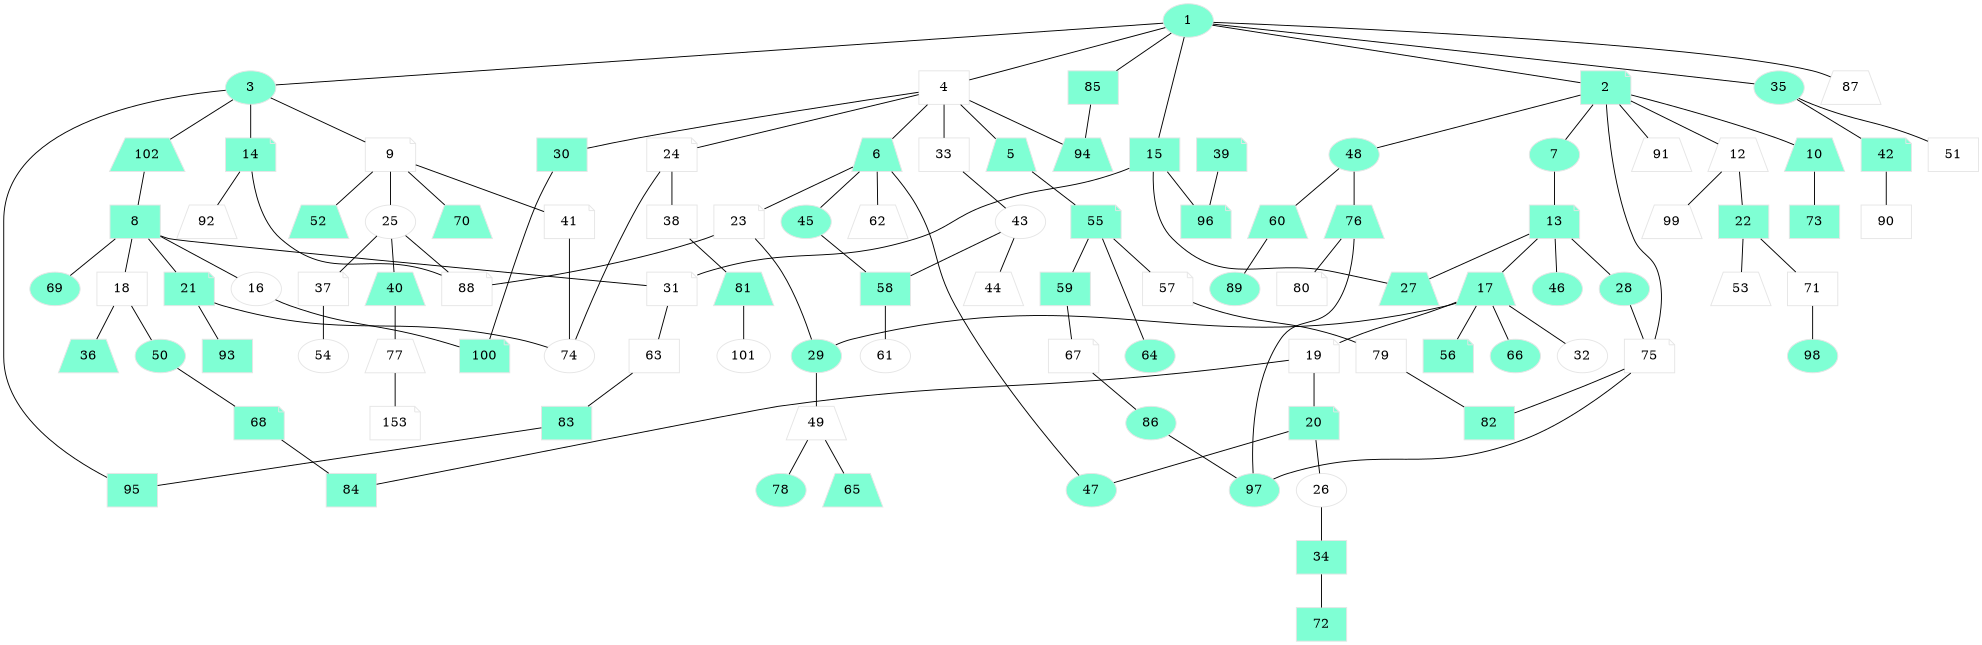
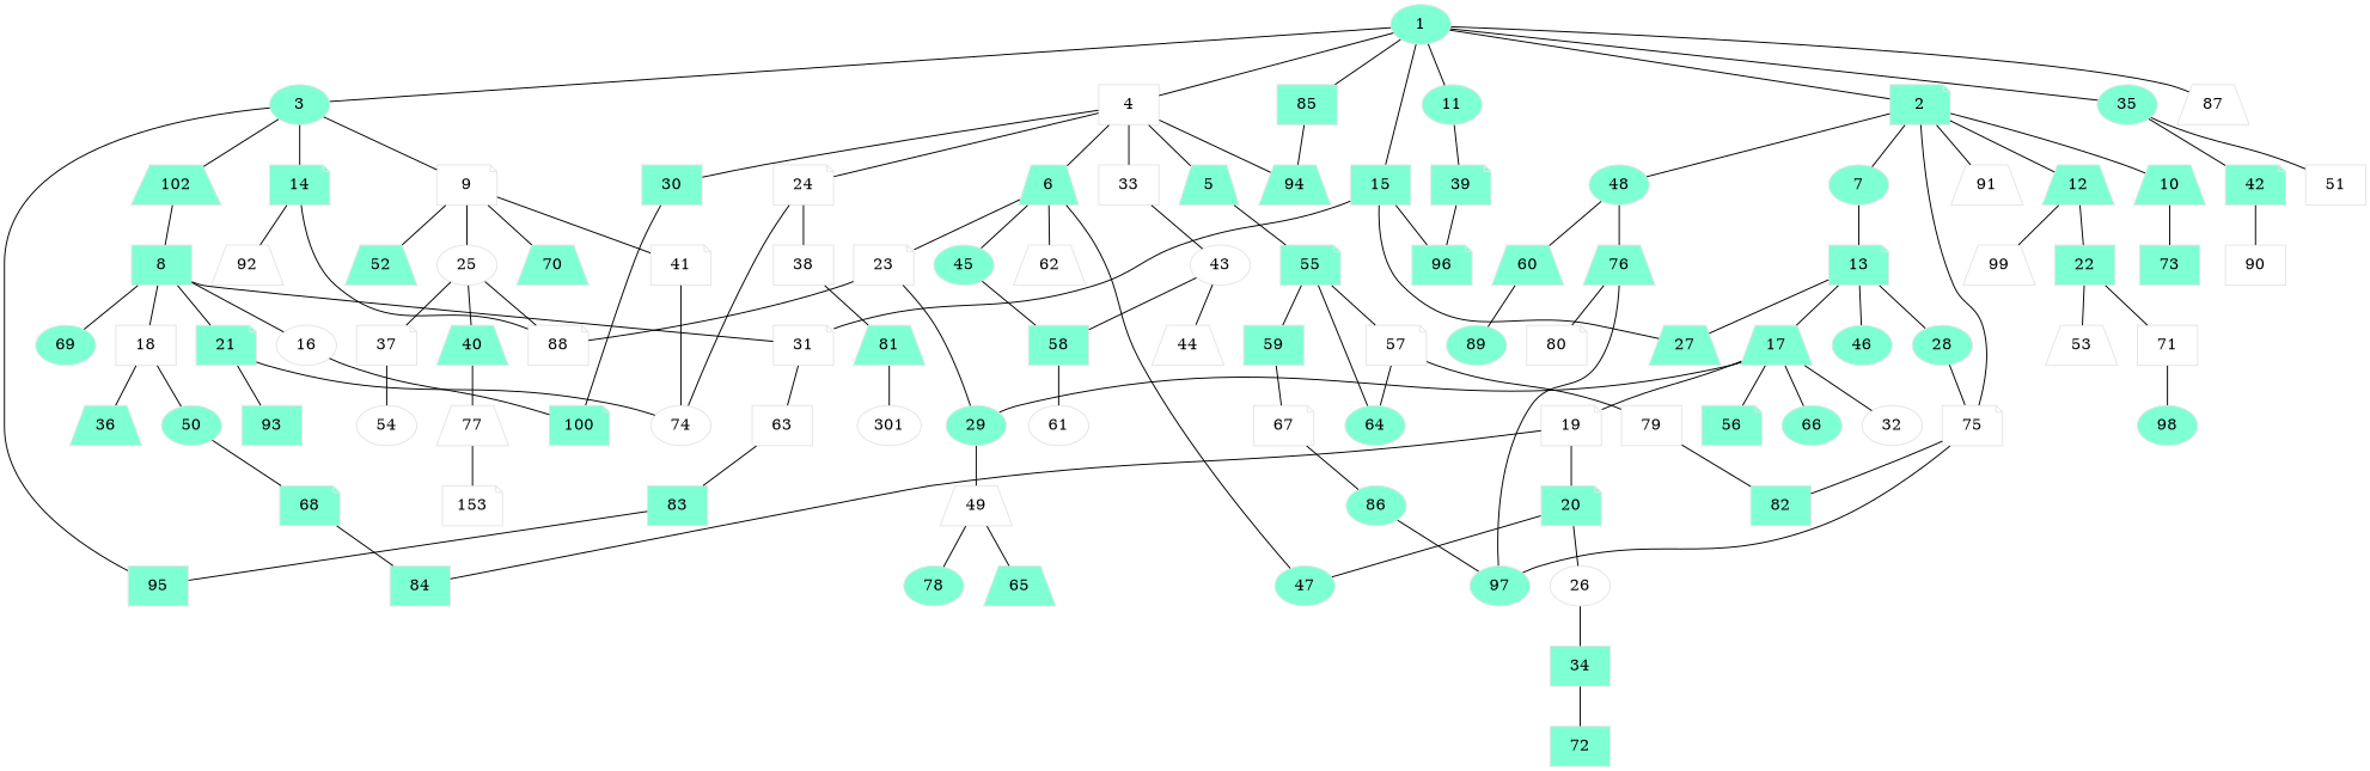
  graph {
    node [color=gray90 fillcolor=aquamarine shape=ellipse style=filled]
    2 [shape=note]
    1
    3
    4 [fillcolor=white shape=box]
+   11
    15 [shape=box]
    35
    85 [shape=box]
    87 [fillcolor=white shape=trapezium]
    7
    10 [shape=trapezium]
-   12 [fillcolor=white shape=trapezium]
+   12 [shape=trapezium]
    48
    75 [fillcolor=white shape=note]
    91 [fillcolor=white shape=trapezium]
    9 [fillcolor=white shape=note]
    14 [shape=note]
    95 [shape=box]
    102 [shape=trapezium]
    5 [shape=trapezium]
    6 [shape=trapezium]
    24 [fillcolor=white shape=note]
    30 [shape=box]
    33 [fillcolor=white shape=box]
    94 [shape=trapezium]
    39 [shape=note]
    31 [fillcolor=white shape=note]
    27 [shape=trapezium]
    96 [shape=note]
    42 [shape=note]
    51 [fillcolor=white shape=box]
    13 [shape=note]
    73 [shape=box]
    22 [shape=box]
    99 [fillcolor=white shape=trapezium]
    60 [shape=trapezium]
    76 [shape=trapezium]
    82 [shape=box]
    97
    8 [shape=box]
    16 [fillcolor=white]
    18 [fillcolor=white shape=box]
    21 [shape=note]
    69
    25 [fillcolor=white]
    41 [fillcolor=white shape=note]
    52 [shape=trapezium]
    70 [shape=trapezium]
    88 [fillcolor=white shape=note]
    92 [fillcolor=white shape=trapezium]
    55 [shape=note]
    23 [fillcolor=white shape=note]
    45
    47
    62 [fillcolor=white shape=trapezium]
    74 [fillcolor=white]
    38 [fillcolor=white shape=box]
    100 [shape=note]
    43 [fillcolor=white]
    57 [fillcolor=white shape=note]
    59 [shape=box]
    64
    29
    58 [shape=box]
    17 [shape=trapezium]
    28
    46
    36 [shape=trapezium]
    50
    93 [shape=box]
    63 [fillcolor=white shape=box]
    37 [fillcolor=white shape=note]
    40 [shape=trapezium]
    53 [fillcolor=white shape=trapezium]
    71 [fillcolor=white shape=box]
    19 [fillcolor=white shape=note]
    32 [fillcolor=white]
    56 [shape=note]
    66
    20 [shape=note]
    84 [shape=box]
    49 [fillcolor=white shape=trapezium]
    68 [shape=note]
    26 [fillcolor=white]
    34 [shape=box]
    98
    81 [shape=trapezium]
    54 [fillcolor=white]
    77 [fillcolor=white shape=trapezium]
    72 [shape=box]
    65 [shape=trapezium]
    78
    83 [shape=box]
    44 [fillcolor=white shape=trapezium]
    90 [fillcolor=white shape=box]
-   101 [fillcolor=white]
+   101 [fillcolor=white label=301]
    n97 [fillcolor=white label=153 shape=note]
    61 [fillcolor=white]
    89
    80 [fillcolor=white shape=note]
    79 [fillcolor=white shape=box]
    67 [fillcolor=white shape=note]
    86
    2 -- 7
    2 -- 10
    2 -- 12
    2 -- 48
    2 -- 75
    2 -- 91
    1 -- 2
    1 -- 3
    1 -- 4
+   1 -- 11
    1 -- 15
    1 -- 35
    1 -- 85
    1 -- 87
    3 -- 9
    3 -- 14
    3 -- 95
    3 -- 102
    4 -- 5
    4 -- 6
    4 -- 24
    4 -- 30
    4 -- 33
    4 -- 94
+   11 -- 39
    15 -- 31
    15 -- 27
    15 -- 96
    35 -- 42
    35 -- 51
    85 -- 94
    7 -- 13
    10 -- 73
    12 -- 22
    12 -- 99
    48 -- 60
    48 -- 76
    75 -- 82
    75 -- 97
    9 -- 25
    9 -- 41
    9 -- 52
    9 -- 70
    14 -- 88
    14 -- 92
    102 -- 8
    5 -- 55
    6 -- 23
    6 -- 45
    6 -- 47
    6 -- 62
    24 -- 74
    24 -- 38
    30 -- 100
    33 -- 43
    39 -- 96
    31 -- 63
    42 -- 90
    13 -- 27
    13 -- 17
    13 -- 28
    13 -- 46
    22 -- 53
    22 -- 71
    60 -- 89
    76 -- 97
    76 -- 80
    8 -- 31
    8 -- 16
    8 -- 18
    8 -- 21
    8 -- 69
    16 -- 100
    18 -- 36
    18 -- 50
    21 -- 74
    21 -- 93
    25 -- 88
    25 -- 37
    25 -- 40
    41 -- 74
    55 -- 57
    55 -- 59
    55 -- 64
    23 -- 88
    23 -- 29
    45 -- 58
    38 -- 81
    43 -- 58
    43 -- 44
+   57 -- 64
    57 -- 79
    59 -- 67
    29 -- 49
    58 -- 61
    17 -- 29
    17 -- 19
    17 -- 32
    17 -- 56
    17 -- 66
    28 -- 75
    50 -- 68
    63 -- 83
    37 -- 54
    40 -- 77
    71 -- 98
    19 -- 20
    19 -- 84
    20 -- 47
    20 -- 26
    49 -- 65
    49 -- 78
    68 -- 84
    26 -- 34
    34 -- 72
    81 -- 101
    77 -- n97
    83 -- 95
    79 -- 82
    67 -- 86
    86 -- 97
  }
